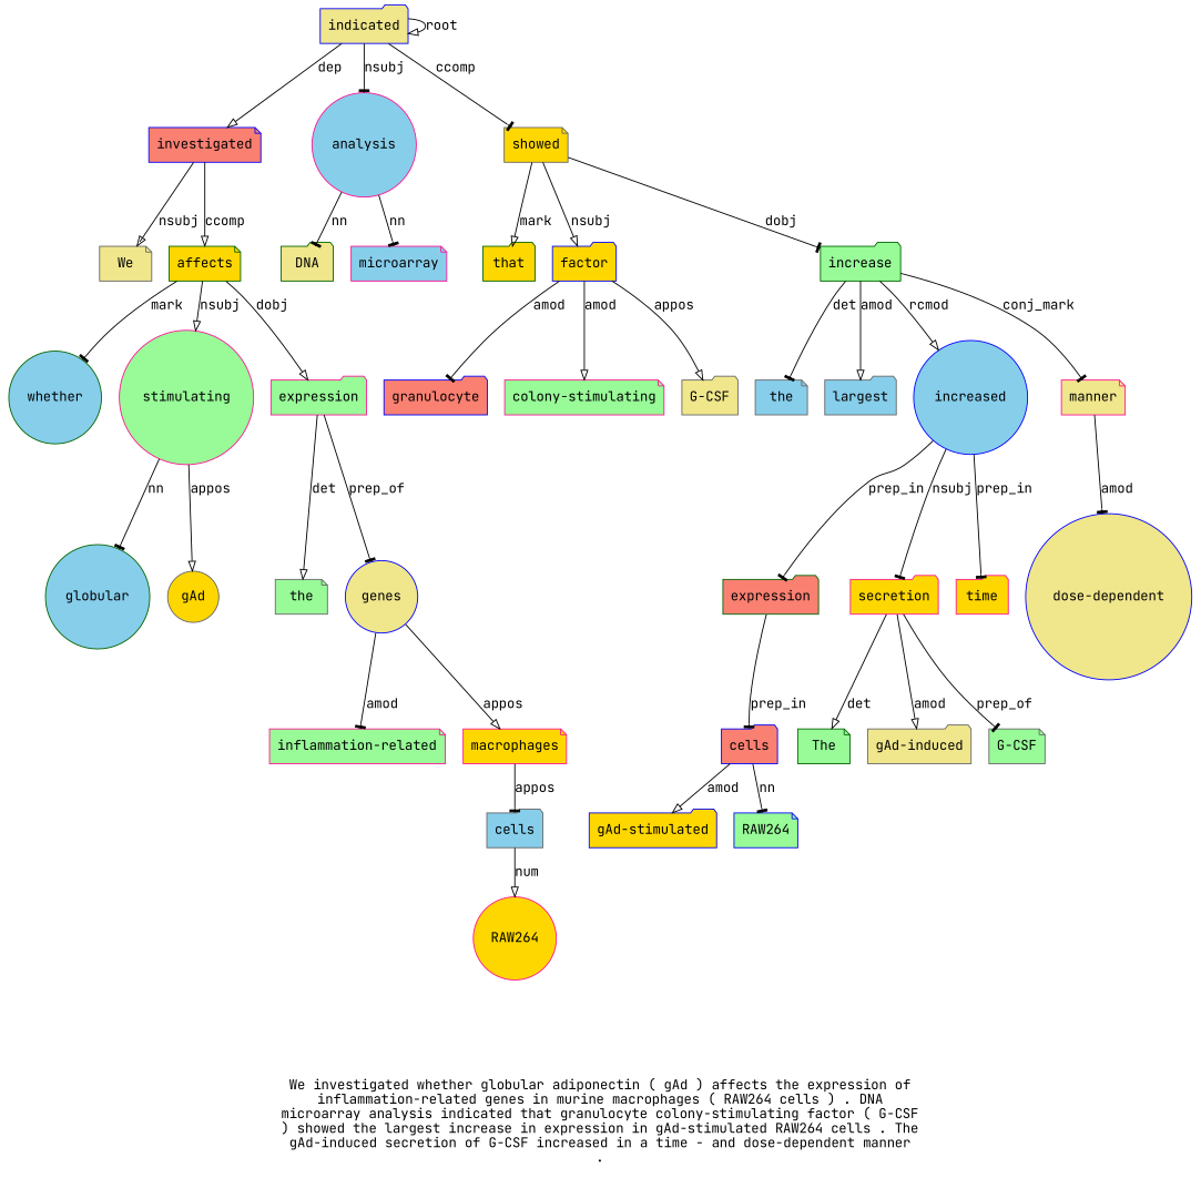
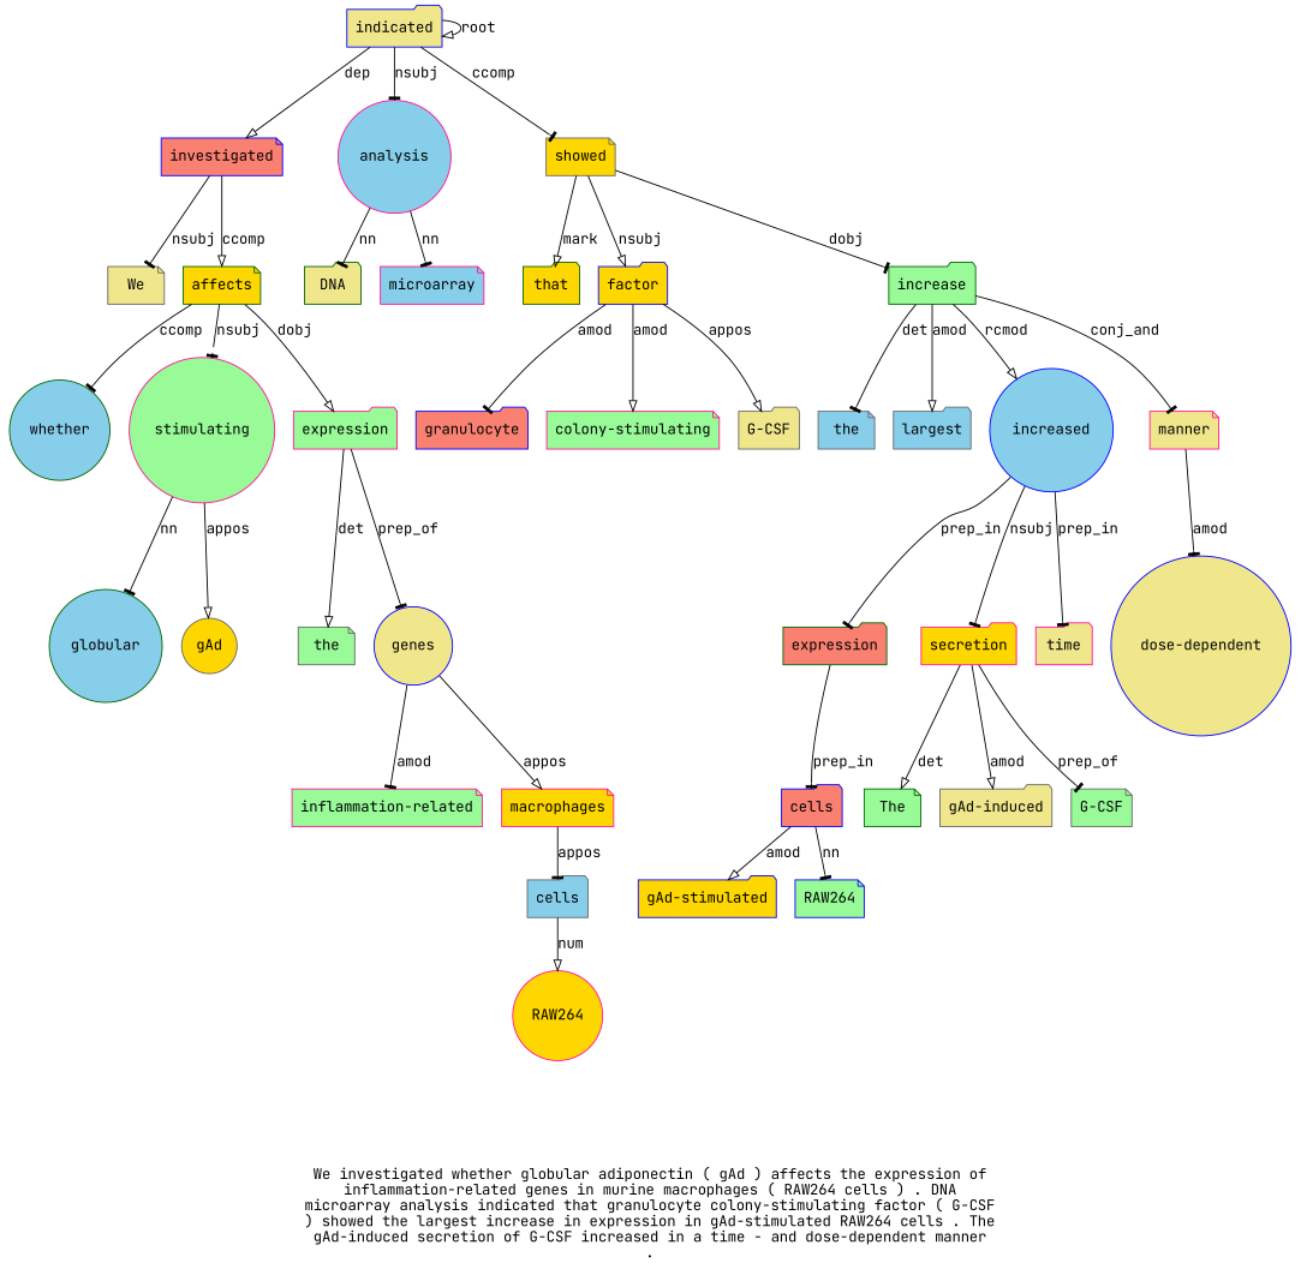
  digraph {
    fontname="JetBrains Mono"
    label="We investigated whether globular adiponectin ( gAd ) affects the expression of\ninflammation-related genes in murine macrophages ( RAW264 cells ) . DNA\nmicroarray analysis indicated that granulocyte colony-stimulating factor ( G-CSF\n) showed the largest increase in expression in gAd-stimulated RAW264 cells . The\ngAd-induced secretion of G-CSF increased in a time - and dose-dependent manner\n."
    node [color=deeppink fillcolor=khaki fontname="JetBrains Mono" shape=folder style=filled]
    edge [arrowhead=tee fontname="JetBrains Mono"]
    n1 [color=blue fillcolor=salmon label=investigated shape=note]
    n2 [color=gray40 label=We shape=note]
    n3 [color=darkgreen fillcolor=gold label=affects shape=note]
    n4 [color=darkgreen fillcolor=skyblue label=whether shape=circle]
    n5 [fillcolor=palegreen label=stimulating shape=circle]
    n6 [fillcolor=palegreen label=expression]
    n7 [color=blue label=indicated]
    n8 [fillcolor=skyblue label=analysis shape=circle]
    n9 [color=gray40 fillcolor=gold label=showed shape=note]
    n10 [color=darkgreen label=DNA]
    n11 [fillcolor=skyblue label=microarray shape=note]
    n12 [color=darkgreen fillcolor=gold label=that]
    n13 [color=blue fillcolor=gold label=factor]
    n14 [color=darkgreen fillcolor=palegreen label=increase]
    n15 [color=darkgreen fillcolor=skyblue label=globular shape=circle]
    n16 [color=gray40 fillcolor=gold label=gAd shape=circle]
    n17 [color=gray40 fillcolor=palegreen label=the shape=note]
    n18 [color=blue label=genes shape=circle]
    n19 [fillcolor=palegreen label="inflammation-related" shape=note]
    n20 [fillcolor=gold label=macrophages shape=note]
    n21 [color=gray40 fillcolor=skyblue label=cells]
    n22 [fillcolor=gold label=RAW264 shape=circle]
    n23 [color=blue fillcolor=salmon label=granulocyte]
    n24 [fillcolor=palegreen label="colony-stimulating" shape=note]
    n25 [color=gray40 label="G-CSF"]
    n26 [color=gray40 fillcolor=skyblue label=the shape=note]
    n27 [color=gray40 fillcolor=skyblue label=largest]
    n28 [color=blue fillcolor=skyblue label=increased shape=circle]
    n29 [label=manner shape=note]
    n30 [color=darkgreen fillcolor=salmon label=expression]
    n31 [fillcolor=gold label=secretion]
-   n32 [fillcolor=gold label=time]
+   n32 [label=time]
    n33 [color=blue label="dose-dependent" shape=circle]
    n34 [color=blue fillcolor=salmon label=cells]
    n35 [color=darkgreen fillcolor=palegreen label=The shape=note]
    n36 [color=gray40 label="gAd-induced"]
    n37 [color=gray40 fillcolor=palegreen label="G-CSF" shape=note]
    n38 [color=blue fillcolor=gold label="gAd-stimulated"]
    n39 [color=blue fillcolor=palegreen label=RAW264 shape=note]
-   n1 -> n2 [arrowhead=onormal label=nsubj]
+   n1 -> n2 [label=nsubj]
    n1 -> n3 [arrowhead=onormal label=ccomp]
-   n3 -> n4 [label=mark]
-   n3 -> n5 [arrowhead=onormal label=nsubj]
+   n3 -> n4 [label=ccomp]
+   n3 -> n5 [label=nsubj]
    n3 -> n6 [arrowhead=onormal label=dobj]
    n5 -> n15 [label=nn]
    n5 -> n16 [arrowhead=onormal label=appos]
    n6 -> n17 [arrowhead=onormal label=det]
    n6 -> n18 [label=prep_of]
    n7 -> n1 [arrowhead=onormal label=dep]
    n7 -> n7 [arrowhead=onormal label=root]
    n7 -> n8 [label=nsubj]
    n7 -> n9 [label=ccomp]
    n8 -> n10 [label=nn]
    n8 -> n11 [label=nn]
    n9 -> n12 [arrowhead=onormal label=mark]
    n9 -> n13 [arrowhead=onormal label=nsubj]
    n9 -> n14 [label=dobj]
    n13 -> n23 [label=amod]
    n13 -> n24 [arrowhead=onormal label=amod]
    n13 -> n25 [arrowhead=onormal label=appos]
    n14 -> n26 [label=det]
    n14 -> n27 [arrowhead=onormal label=amod]
    n14 -> n28 [arrowhead=onormal label=rcmod]
-   n14 -> n29 [label=conj_mark]
+   n14 -> n29 [label=conj_and]
    n18 -> n19 [label=amod]
    n18 -> n20 [arrowhead=onormal label=appos]
    n20 -> n21 [label=appos]
    n21 -> n22 [arrowhead=onormal label=num]
    n28 -> n30 [label=prep_in]
    n28 -> n31 [label=nsubj]
    n28 -> n32 [label=prep_in]
    n29 -> n33 [label=amod]
    n30 -> n34 [label=prep_in]
    n31 -> n35 [arrowhead=onormal label=det]
    n31 -> n36 [arrowhead=onormal label=amod]
    n31 -> n37 [label=prep_of]
    n34 -> n38 [arrowhead=onormal label=amod]
    n34 -> n39 [label=nn]
  }
